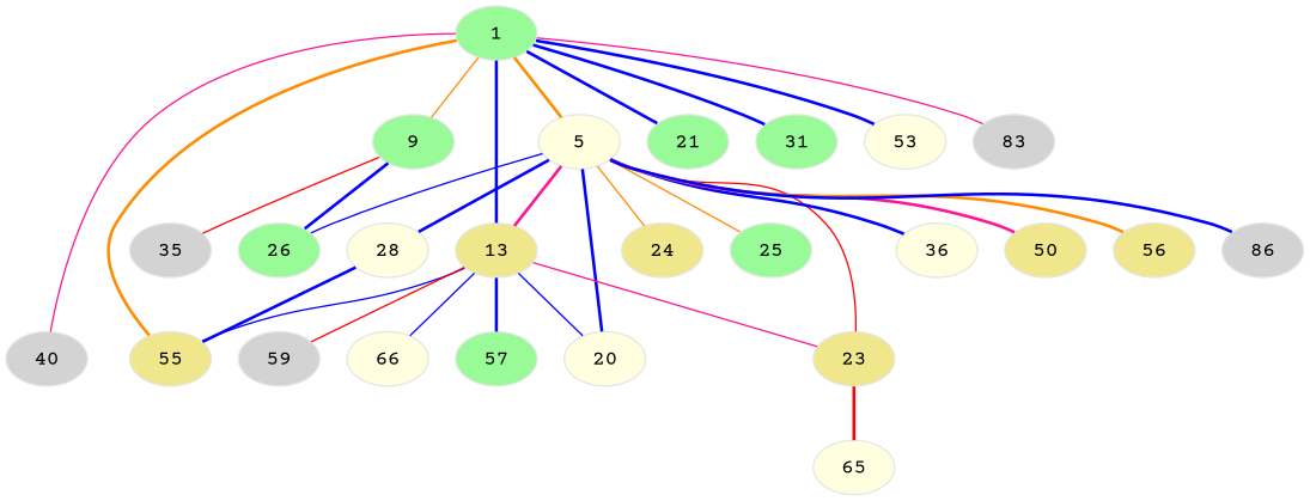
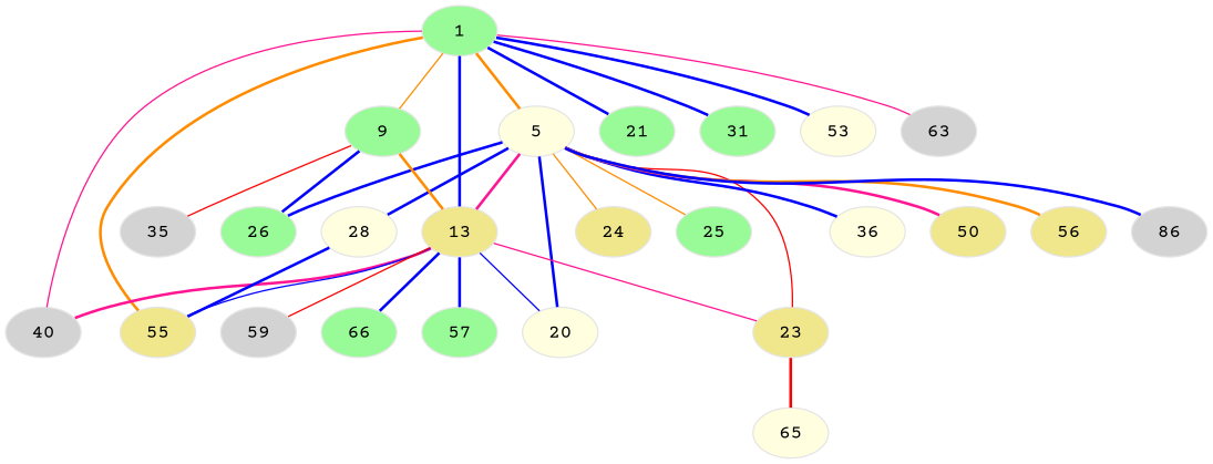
  graph {
    fontname="Courier Prime"
    node [color=gray90 fillcolor=palegreen fontname="Courier Prime" style=filled]
    edge [color=blue fontname="Courier Prime" style=bold]
    1 [super="+4+11+3+84+45+30+2"]
    5 [fillcolor=lightyellow super="+51+6"]
    9 [super="+10+37+12"]
    13 [fillcolor=khaki super="+15+49+77+14"]
    21 [super="+69+52"]
    31
    40 [fillcolor=lightgrey]
    53 [fillcolor=lightyellow]
    55 [fillcolor=khaki super="+79"]
-   63 [fillcolor=lightgrey label=83]
+   63 [fillcolor=lightgrey]
    20 [fillcolor=lightyellow super="+82"]
    23 [fillcolor=khaki super="+34"]
    24 [fillcolor=khaki]
    25 [super="+71"]
    26
    28 [fillcolor=lightyellow super="+75+61"]
    36 [fillcolor=lightyellow]
    50 [fillcolor=khaki]
    56 [fillcolor=khaki]
    86 [fillcolor=lightgrey]
    35 [fillcolor=lightgrey]
    57
    59 [fillcolor=lightgrey]
-   66 [fillcolor=lightyellow]
+   66
    65 [fillcolor=lightyellow]
    1 -- 5 [color=darkorange weight=4]
    1 -- 9 [color=darkorange style=solid weight=3]
    1 -- 13 [weight=4]
    1 -- 21
    1 -- 31
    1 -- 40 [color=deeppink style=solid]
    1 -- 53
    1 -- 55 [color=darkorange]
    1 -- 63 [color=deeppink style=solid]
    5 -- 13 [color=deeppink weight=4]
    5 -- 20 [weight=2]
    5 -- 23 [color=red style=solid weight=2]
    5 -- 24 [color=darkorange style=solid]
    5 -- 25 [color=darkorange style=solid]
-   5 -- 26 [style=solid]
+   5 -- 26
    5 -- 28
    5 -- 36
    5 -- 50 [color=deeppink]
    5 -- 56 [color=darkorange]
    5 -- 86
+   9 -- 13 [color=darkorange]
    9 -- 26
    9 -- 35 [color=red style=solid]
+   13 -- 40 [color=deeppink]
    13 -- 55 [style=solid]
    13 -- 20 [style=solid]
    13 -- 23 [color=deeppink style=solid]
    13 -- 57
    13 -- 59 [color=red style=solid]
-   13 -- 66 [style=solid]
+   13 -- 66
    23 -- 65 [color=red]
    28 -- 55
  }
